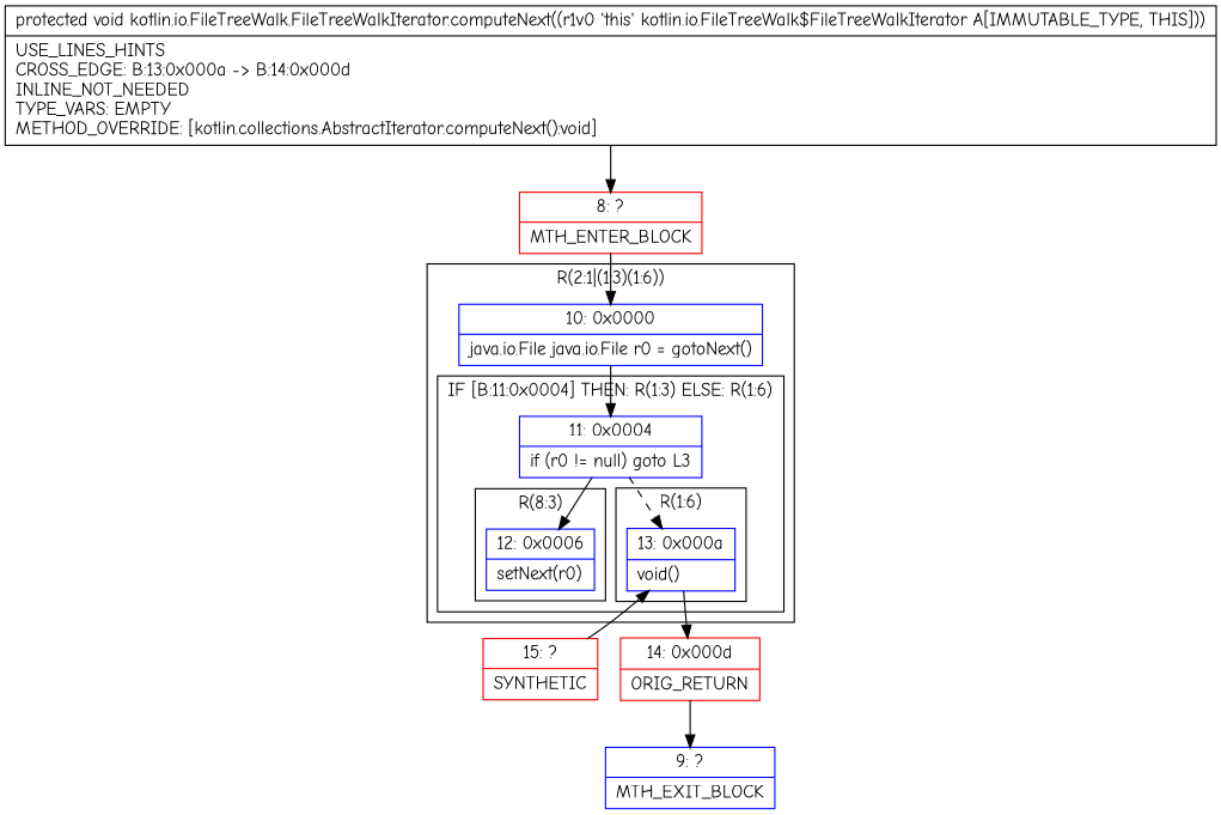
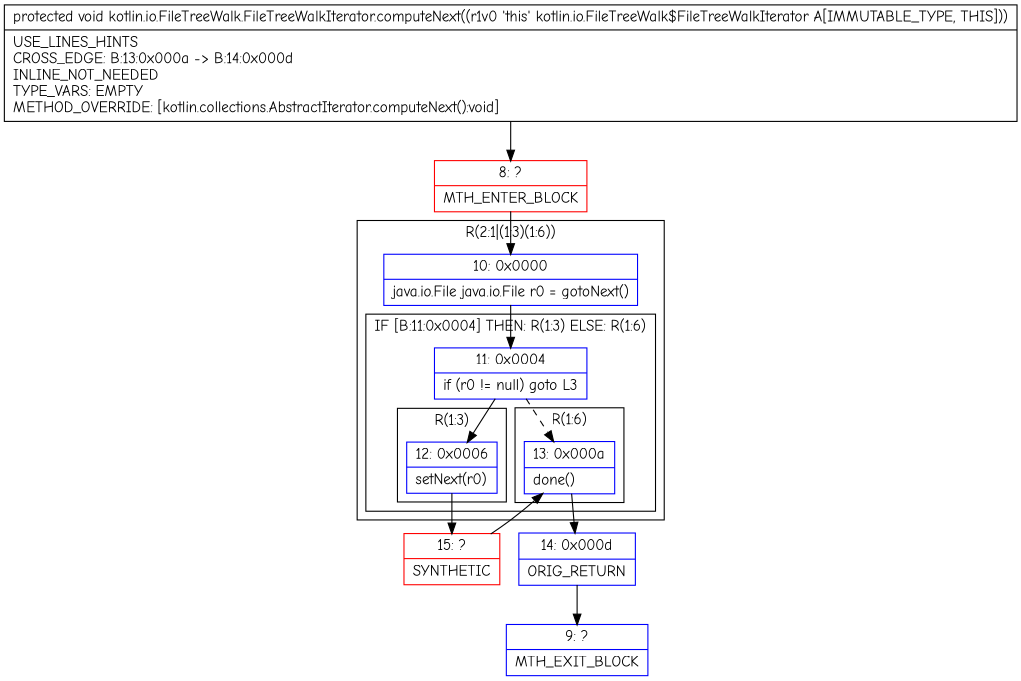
  digraph {
    fontname="Comic Neue"
    node [color=blue fontname="Comic Neue" shape=record]
    edge [fontname="Comic Neue"]
    n1 [label="{12\:\ 0x0006|setNext(r0)\l}"]
-   n2 [label="{13\:\ 0x000a|void()\l}"]
+   n2 [label="{13\:\ 0x000a|done()\l}"]
    n3 [label="{11\:\ 0x0004|if (r0 != null) goto L3\l}"]
    n4 [label="{10\:\ 0x0000|java.io.File java.io.File r0 = gotoNext()\l}"]
    n5 [color=red label="{15\:\ ?|SYNTHETIC\l}"]
-   n6 [color=red label="{14\:\ 0x000d|ORIG_RETURN\l}"]
+   n6 [label="{14\:\ 0x000d|ORIG_RETURN\l}"]
    n7 [label="{9\:\ ?|MTH_EXIT_BLOCK\l}"]
    n8 [color=red label="{8\:\ ?|MTH_ENTER_BLOCK\l}"]
    n9 [label="{protected void kotlin.io.FileTreeWalk.FileTreeWalkIterator.computeNext((r1v0 'this' kotlin.io.FileTreeWalk$FileTreeWalkIterator A[IMMUTABLE_TYPE, THIS]))  | USE_LINES_HINTS\lCROSS_EDGE: B:13:0x000a \-\> B:14:0x000d\lINLINE_NOT_NEEDED\lTYPE_VARS: EMPTY\lMETHOD_OVERRIDE: [kotlin.collections.AbstractIterator.computeNext():void]\l}" color=""]
    subgraph cluster_1 {
      label="R(2:1|(1:3)(1:6))"
      n4
      subgraph cluster_2 {
        label="IF [B:11:0x0004] THEN: R(1:3) ELSE: R(1:6)"
        n3
        subgraph cluster_3 {
-         label="R(8:3)"
+         label="R(1:3)"
          n1
        }
        subgraph cluster_4 {
          label="R(1:6)"
          n2
        }
      }
    }
+   n1 -> n5
    n2 -> n6
    n3 -> n1
    n3 -> n2 [style=dashed]
    n4 -> n3
    n5 -> n2
    n6 -> n7
    n8 -> n4
    n9 -> n8
  }
